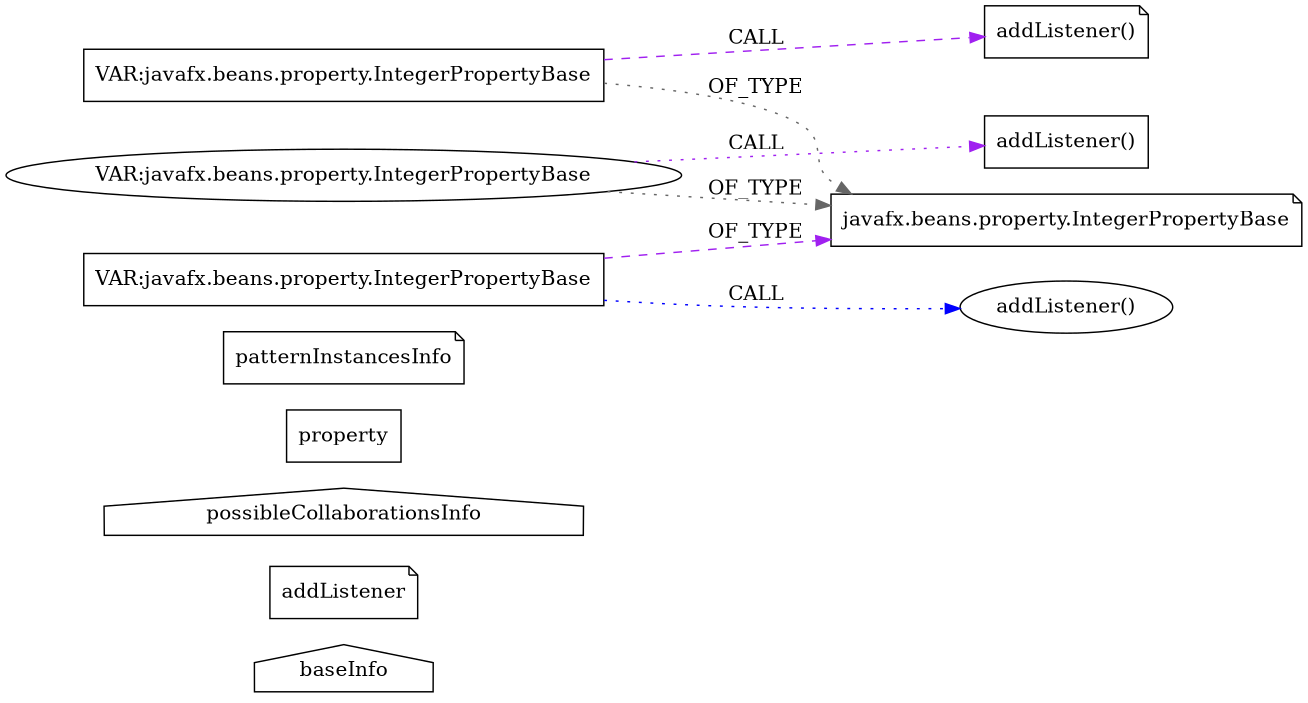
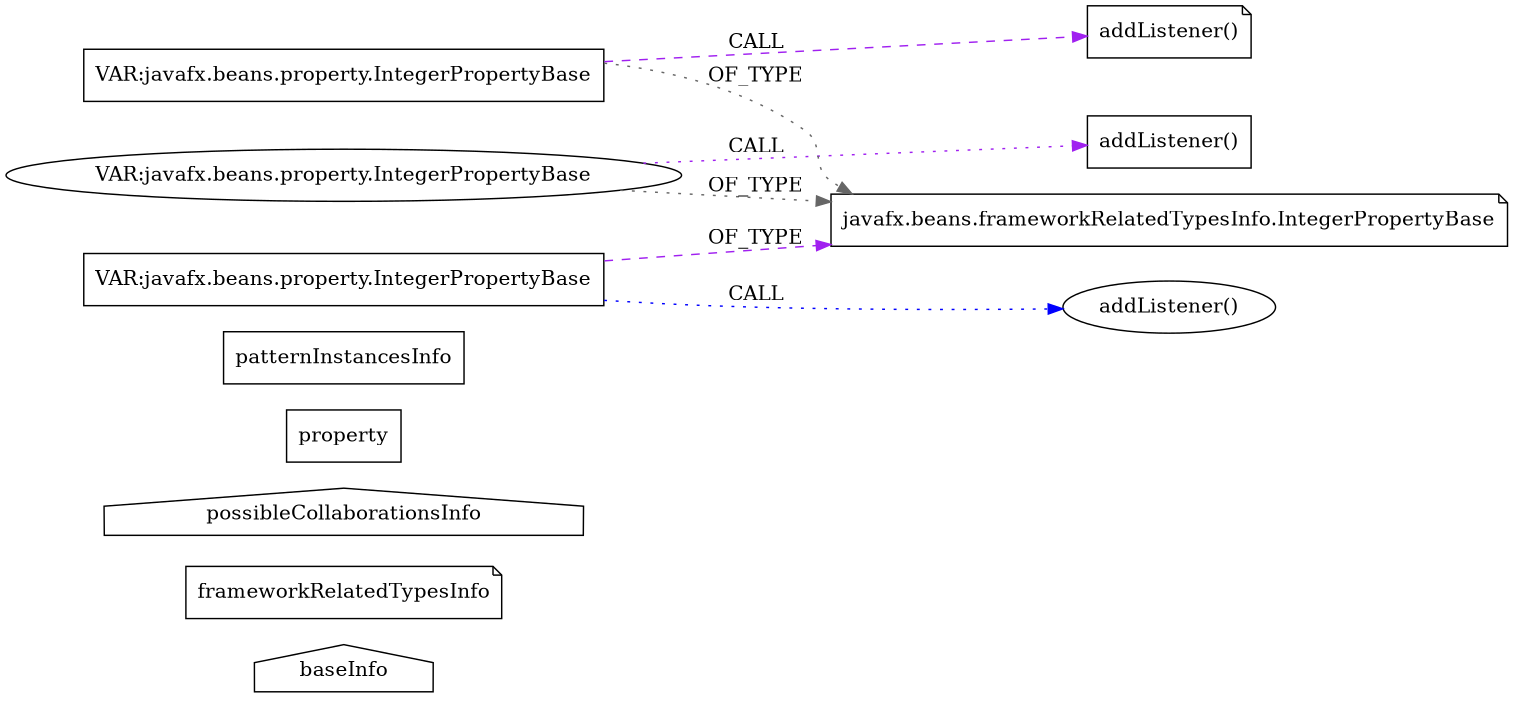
  digraph {
    rankdir=LR
    node [shape=note isFrameworkType=false]
    edge [color=purple style=dotted]
    baseInfo [category=pattern graphId=2992 isAnonymous=false possibleRelation=false shape=house isFrameworkType=""]
-   frameworkRelatedTypesInfo [label=addListener isFrameworkType=""]
+   frameworkRelatedTypesInfo [isFrameworkType=""]
    possibleCollaborationsInfo [shape=house isFrameworkType=""]
    n4 [frequency=2.0 label=property patternRootClient=null shape=box isFrameworkType=""]
-   patternInstancesInfo [0="UrsKR-fxcalendar~/UrsKR-fxcalendar/fxcalendar-master/src/main/java/com/sai/javafx/calendar/BasePane.java~BasePane~1540" 1="UrsKR-fxcalendar~/UrsKR-fxcalendar/fxcalendar-master/src/main/java/com/sai/javafx/calendar/FXCalendar.java~FXCalendar~1522" isFrameworkType=""]
-   n6 [label="javafx.beans.property.IntegerPropertyBase" vertexType=FRAMEWORK_CLASS_TYPE]
+   patternInstancesInfo [0="UrsKR-fxcalendar~/UrsKR-fxcalendar/fxcalendar-master/src/main/java/com/sai/javafx/calendar/BasePane.java~BasePane~1540" 1="UrsKR-fxcalendar~/UrsKR-fxcalendar/fxcalendar-master/src/main/java/com/sai/javafx/calendar/FXCalendar.java~FXCalendar~1522" shape=box isFrameworkType=""]
+   n6 [label="javafx.beans.frameworkRelatedTypesInfo.IntegerPropertyBase" vertexType=FRAMEWORK_CLASS_TYPE]
    n7 [label="VAR:javafx.beans.property.IntegerPropertyBase" shape=ellipse vertexType=VARIABLE_EXPRESION]
    n8 [label="addListener()" shape=box vertexType=INSIDE_CALL]
    n9 [label="VAR:javafx.beans.property.IntegerPropertyBase" shape=box vertexType=VARIABLE_EXPRESION]
    n10 [label="addListener()" vertexType=INSIDE_CALL]
    n11 [label="VAR:javafx.beans.property.IntegerPropertyBase" shape=box vertexType=VARIABLE_EXPRESION]
    n12 [label="addListener()" shape=ellipse vertexType=INSIDE_CALL]
    n7 -> n6 [color=gray40 label=OF_TYPE]
    n7 -> n8 [label=CALL]
    n9 -> n6 [color=gray40 label=OF_TYPE]
    n9 -> n10 [label=CALL style=dashed]
    n11 -> n6 [label=OF_TYPE style=dashed]
    n11 -> n12 [color=blue label=CALL]
  }
